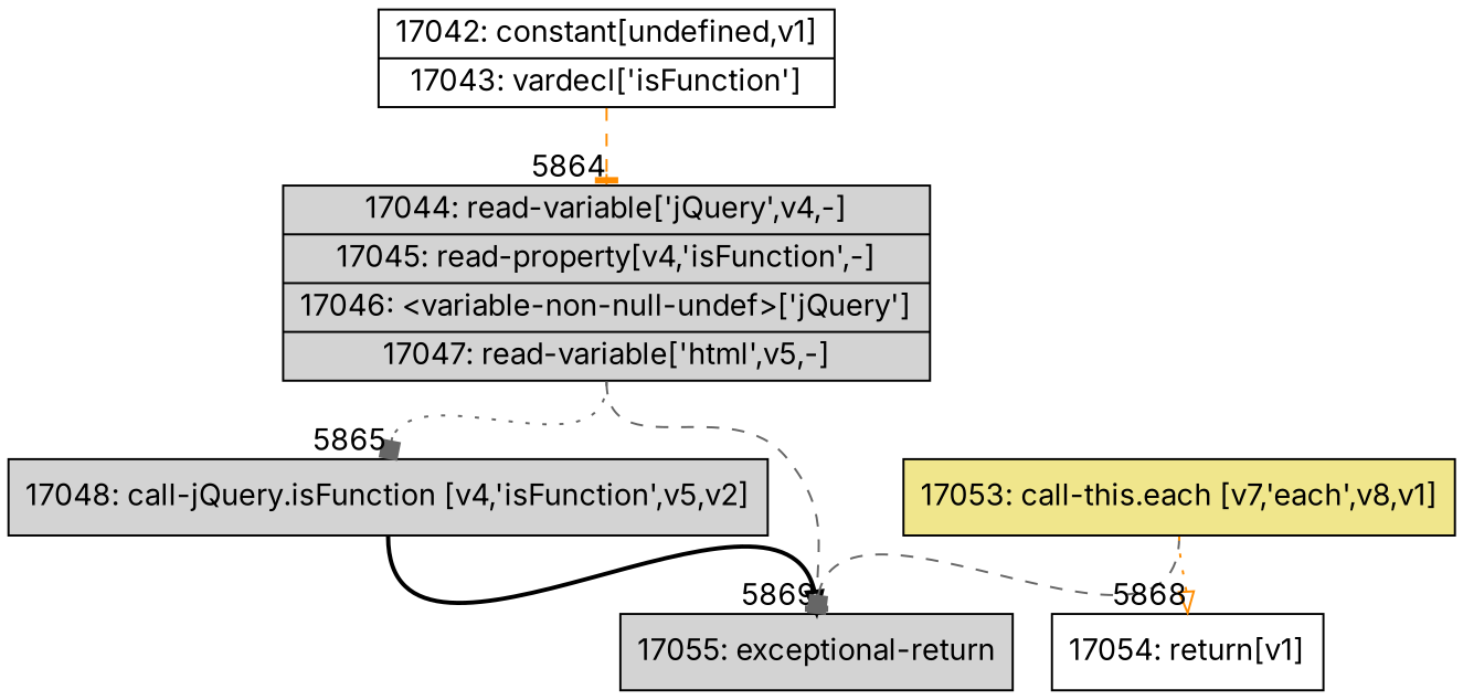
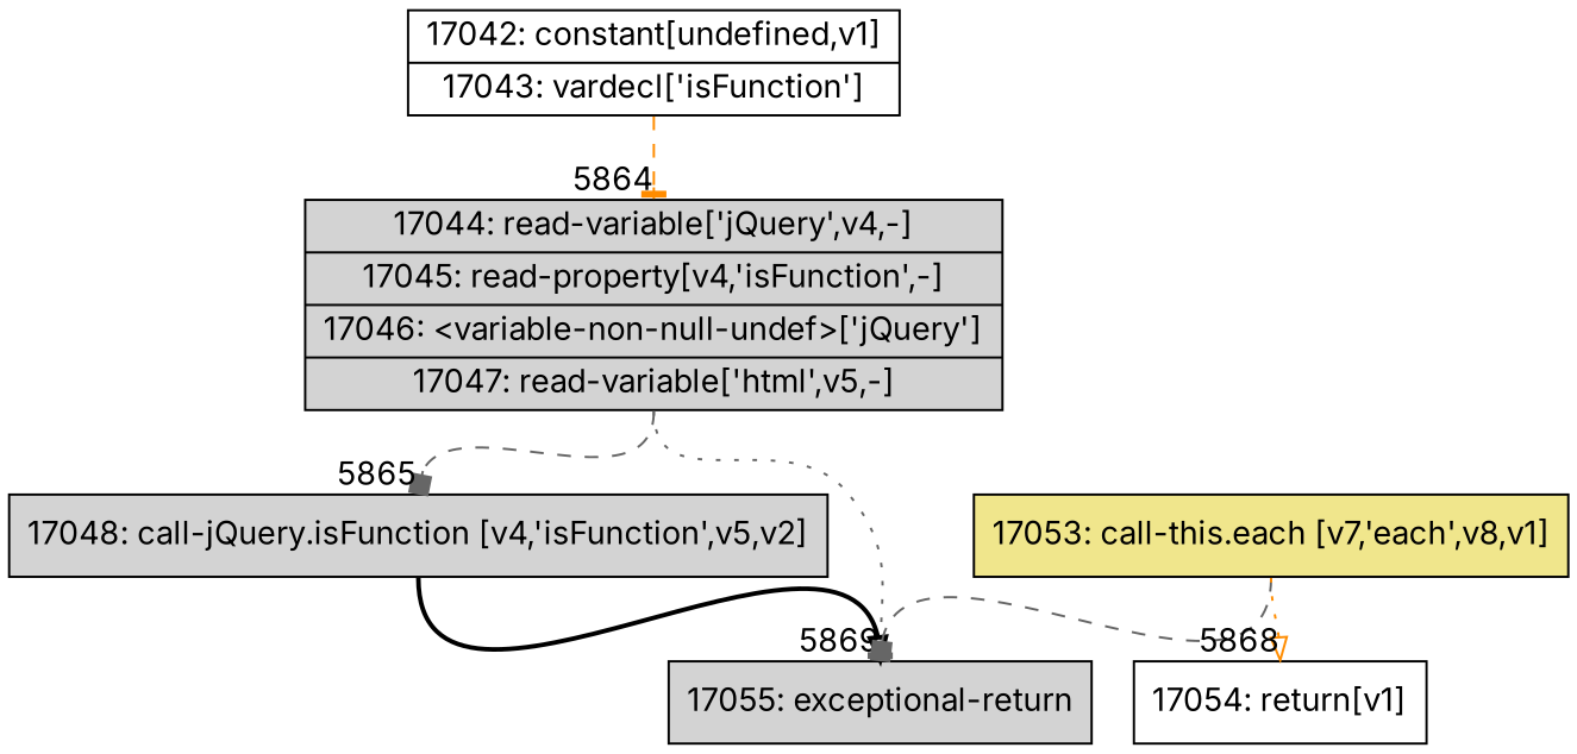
  digraph {
    fontname=Inter
    rankdir=TD
    node [fillcolor=lightgrey fontname=Inter shape=record style=filled]
    edge [arrowhead=tee color=gray40 fontname=Inter headport=n style=dashed tailport=s]
    n1 [fillcolor=white label="{17042: constant[undefined,v1]|17043: vardecl['isFunction']}"]
    n2 [label="{17044: read-variable['jQuery',v4,-]|17045: read-property[v4,'isFunction',-]|17046: \<variable-non-null-undef\>['jQuery']|17047: read-variable['html',v5,-]}"]
    n3 [label="{17048: call-jQuery.isFunction [v4,'isFunction',v5,v2]}"]
    n4 [label="{17055: exceptional-return}"]
    n5 [fillcolor=khaki label="{17053: call-this.each [v7,'each',v8,v1]}"]
    n6 [fillcolor=white label="{17054: return[v1]}"]
    n1 -> n2 [color=darkorange headlabel="      5864"]
-   n2 -> n3 [arrowhead=box headlabel="      5865" style=dotted]
-   n2 -> n4 [headlabel="      5869"]
+   n2 -> n3 [arrowhead=box headlabel="      5865"]
+   n2 -> n4 [headlabel="      5869" style=dotted]
    n3 -> n4 [arrowhead=onormal color=black style=bold]
    n5 -> n4 [arrowhead=box]
    n5 -> n6 [arrowhead=onormal color=darkorange headlabel="      5868" style=dotted]
  }
